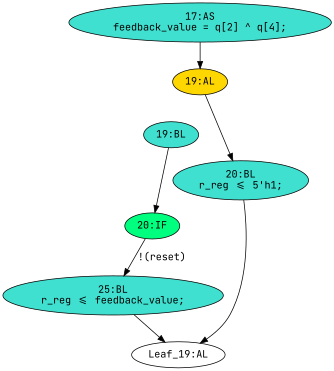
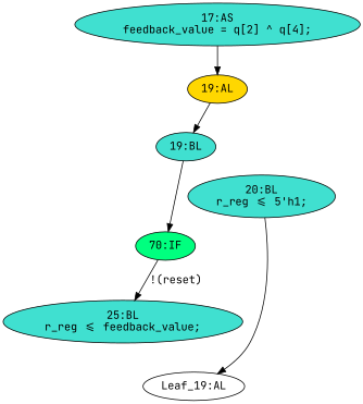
  strict digraph {
    fontname="JetBrains Mono"
    node [fillcolor=turquoise fontname="JetBrains Mono" statements="[]" style=filled typ=Block]
    edge [cond="[]" fontname="JetBrains Mono" lineno=None]
    n1 [ast="<pyverilog.vparser.ast.Block object at 0x7f4811eb1550>" label="19:BL"]
-   n2 [ast="<pyverilog.vparser.ast.IfStatement object at 0x7f4811ebdc50>" fillcolor=springgreen label="20:IF" typ=IfStatement]
+   n2 [ast="<pyverilog.vparser.ast.IfStatement object at 0x7f4811ebdc50>" fillcolor=springgreen label="70:IF" typ=IfStatement]
    n3 [ast="<pyverilog.vparser.ast.Block object at 0x7f4811ea6850>" label="25:BL\nr_reg <= feedback_value;" statements="[<pyverilog.vparser.ast.NonblockingSubstitution object at 0x7f4811ea6950>]"]
    n4 [ast="<pyverilog.vparser.ast.Block object at 0x7f4811eb1250>" label="20:BL\nr_reg <= 5'h1;" statements="[<pyverilog.vparser.ast.NonblockingSubstitution object at 0x7f4811ebd610>]"]
    n5 [def_var="['r_reg']" label="Leaf_19:AL" fillcolor="" statements="" style="" typ=""]
    n6 [ast="<pyverilog.vparser.ast.Always object at 0x7f4811e4e4d0>" clk_sens=True fillcolor=gold label="19:AL" sens="['clk']" typ=Always use_var="['reset', 'feedback_value']"]
    n7 [ast="<pyverilog.vparser.ast.Assign object at 0x7f4811e4ee90>" def_var="['feedback_value']" label="17:AS\nfeedback_value = q[2] ^ q[4];" typ=Assign use_var="['q', 'q']"]
    n1 -> n2
    n2 -> n3 [cond="['reset']" label="!(reset)" lineno=20]
-   n3 -> n5
    n4 -> n5
-   n6 -> n4
+   n6 -> n1
    n7 -> n6 [cond="" lineno=""]
  }
